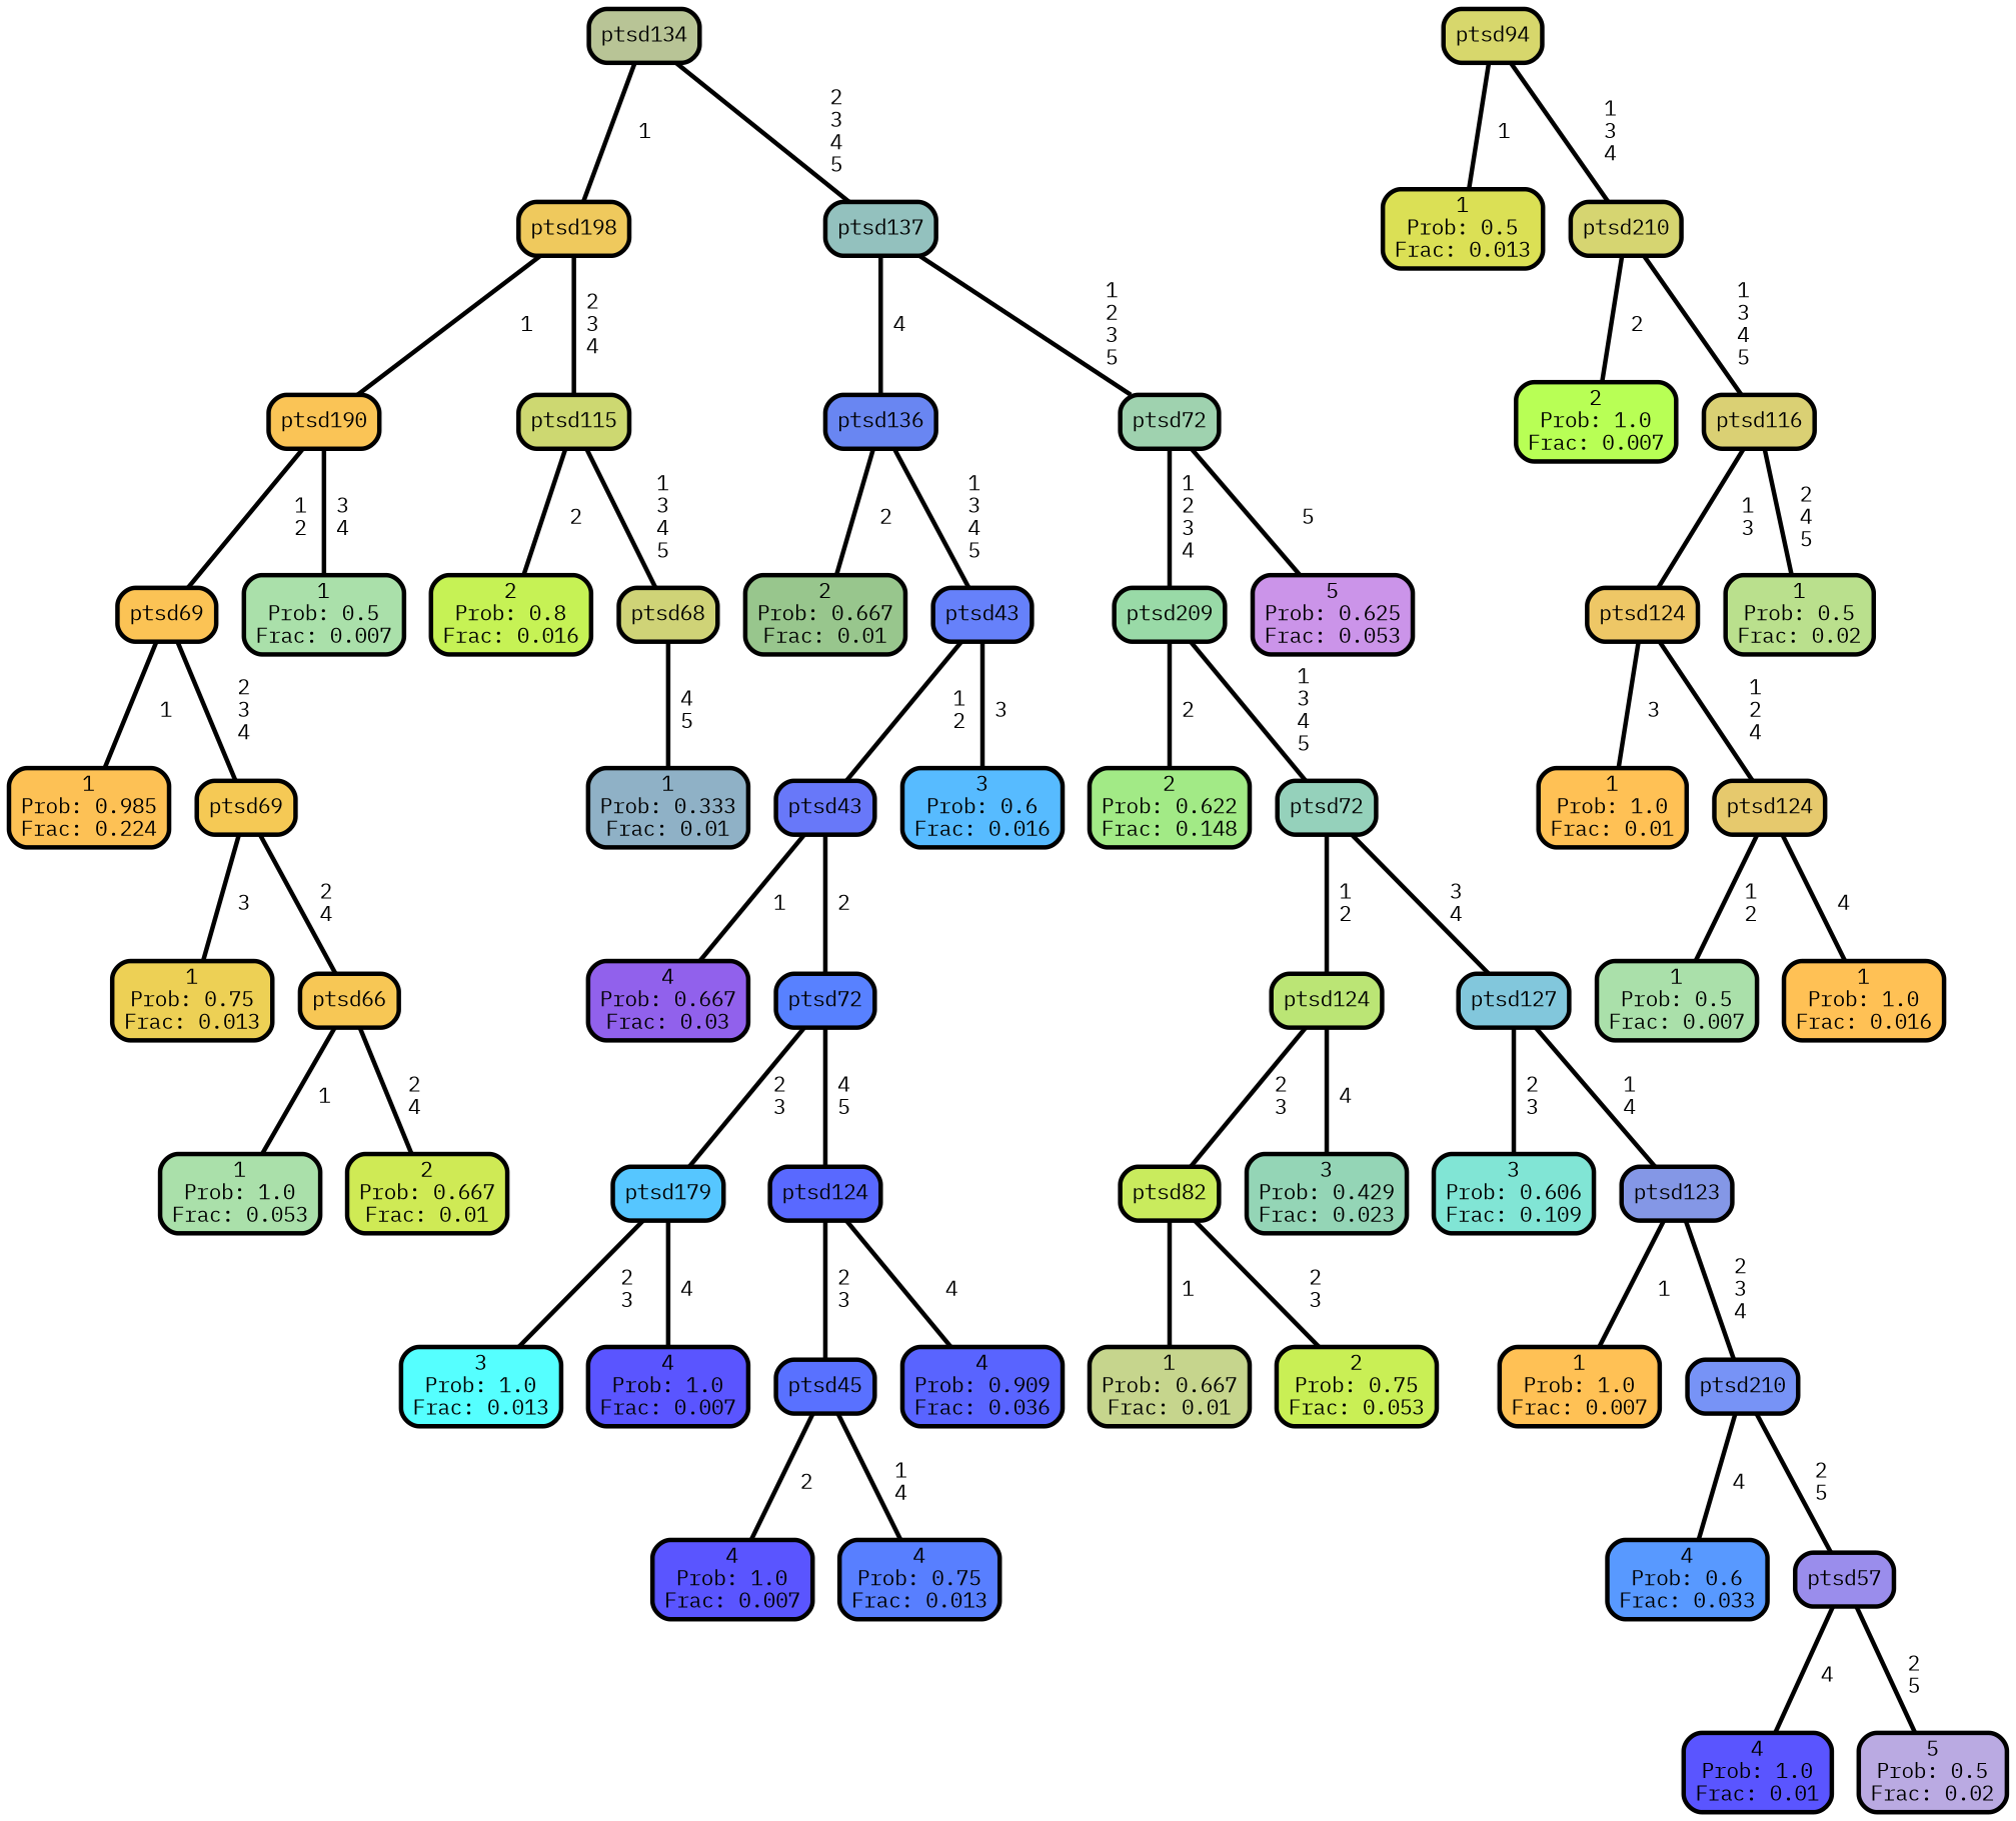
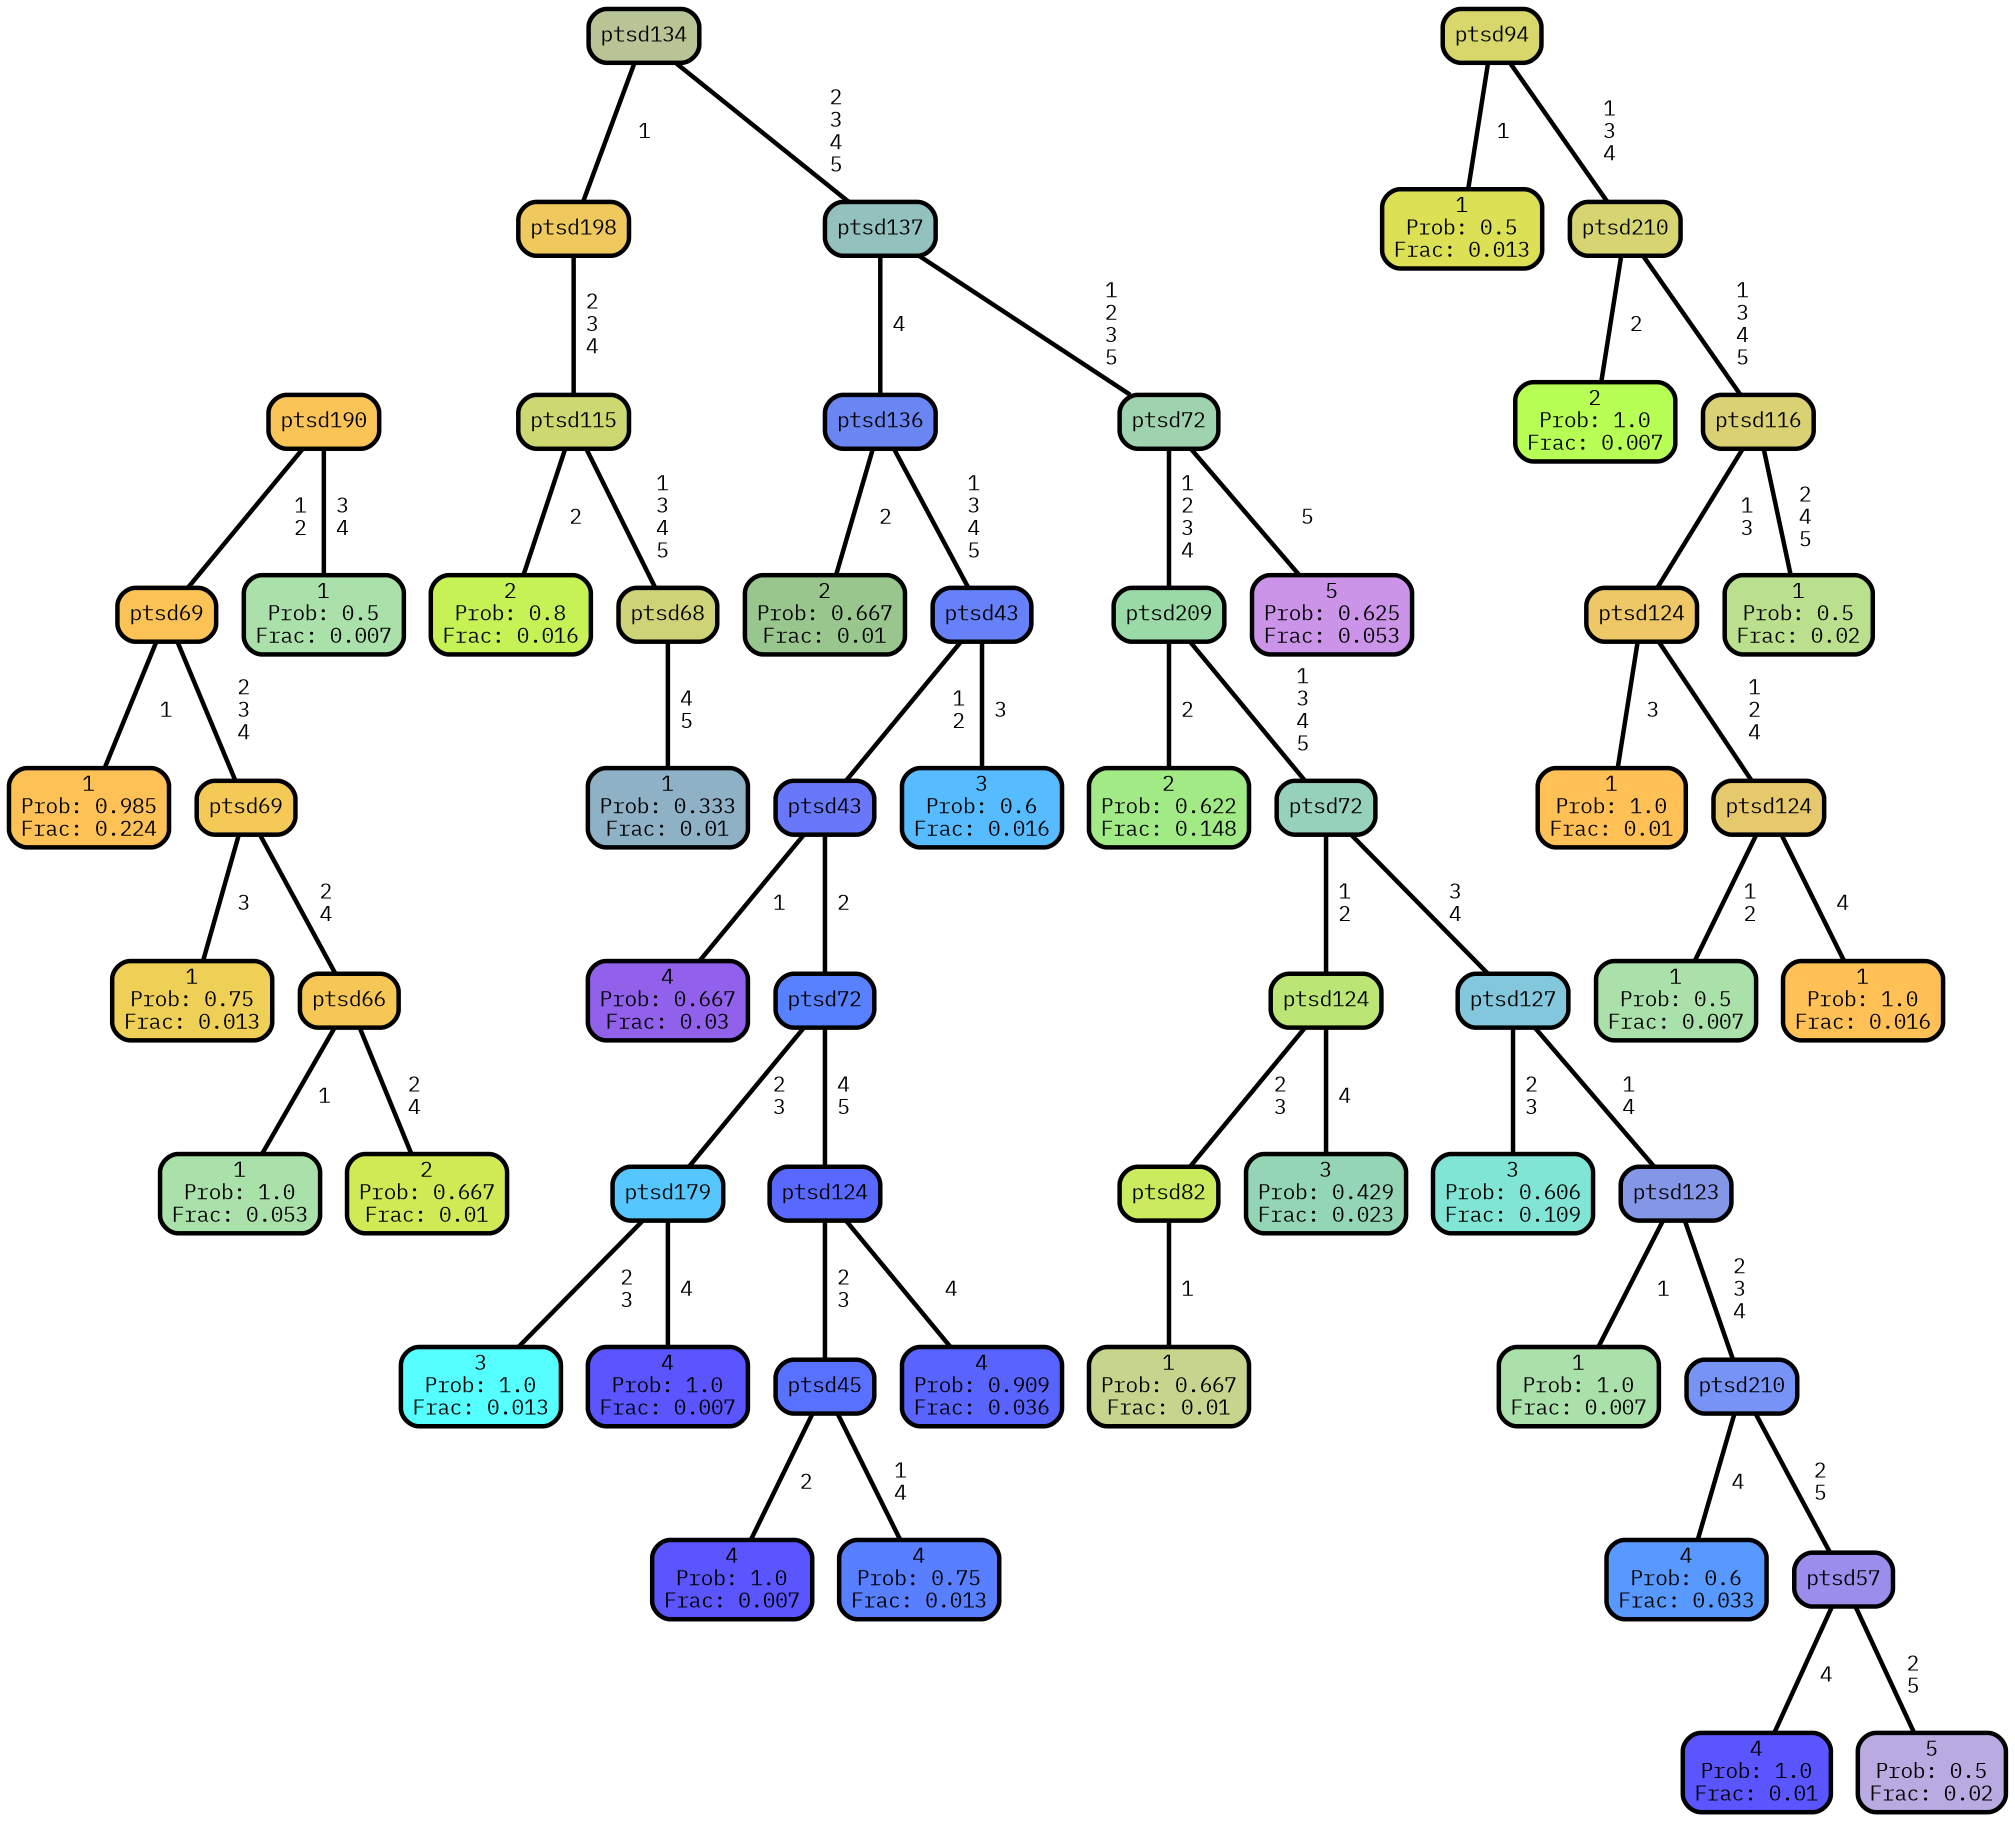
  graph {
    fontname="IBM Plex Mono"
    ranksep="0 equally"
    splines=straight
    node [color=black fillcolor="#aae0aa" fontcolor=black fontname="IBM Plex Mono" penwidth=3 shape=box style="filled, rounded"]
    edge [color=black fontname="IBM Plex Mono" penwidth=3]
    n1 [fillcolor="#fdc155" label="1\nProb: 0.985\nFrac: 0.224"]
    n2 [fillcolor="#fbc355" label=ptsd69]
    n3 [fillcolor="#f5c955" label=ptsd69]
    n4 [fillcolor="#edd055" label="1\nProb: 0.75\nFrac: 0.013"]
    n5 [fillcolor="#f7c755" label=ptsd66]
    n6 [label="1\nProb: 1.0\nFrac: 0.053"]
    n7 [fillcolor="#cfea55" label="2\nProb: 0.667\nFrac: 0.01"]
    n8 [fillcolor="#fac456" label=ptsd190]
    n9 [label="1\nProb: 0.5\nFrac: 0.007"]
    n10 [fillcolor="#efc95d" label=ptsd198]
    n11 [fillcolor="#cdd871" label=ptsd115]
    n12 [fillcolor="#c6f255" label="2\nProb: 0.8\nFrac: 0.016"]
    n13 [fillcolor="#cfd377" label=ptsd68]
    n14 [fillcolor="#8fb1c6" label="1\nProb: 0.333\nFrac: 0.01"]
    n15 [fillcolor="#dbe055" label="1\nProb: 0.5\nFrac: 0.013"]
    n16 [fillcolor="#d7d76c" label=ptsd94]
    n17 [fillcolor="#d6d571" label=ptsd210]
    n18 [fillcolor="#b8ff55" label="2\nProb: 1.0\nFrac: 0.007"]
    n19 [fillcolor="#dad074" label=ptsd116]
    n20 [fillcolor="#eec766" label=ptsd124]
    n21 [fillcolor="#bae08d" label="1\nProb: 0.5\nFrac: 0.02"]
    n22 [fillcolor="#ffc155" label="1\nProb: 1.0\nFrac: 0.01"]
    n23 [fillcolor="#e6c96d" label=ptsd124]
    n24 [label="1\nProb: 0.5\nFrac: 0.007"]
    n25 [fillcolor="#ffc155" label="1\nProb: 1.0\nFrac: 0.016"]
    n26 [fillcolor="#b8c496" label=ptsd134]
    n27 [fillcolor="#93c1be" label=ptsd137]
    n28 [fillcolor="#6986f2" label=ptsd136]
    n29 [fillcolor="#9fd2af" label=ptsd72]
    n30 [fillcolor="#98c68d" label="2\nProb: 0.667\nFrac: 0.01"]
    n31 [fillcolor="#6681fa" label=ptsd43]
    n32 [fillcolor="#6878f9" label=ptsd43]
    n33 [fillcolor="#57bbff" label="3\nProb: 0.6\nFrac: 0.016"]
    n34 [fillcolor="#9161ec" label="4\nProb: 0.667\nFrac: 0.03"]
    n35 [fillcolor="#5881ff" label=ptsd72]
    n36 [fillcolor="#56c6ff" label=ptsd179]
    n37 [fillcolor="#5969ff" label=ptsd124]
    n38 [fillcolor="#55ffff" label="3\nProb: 1.0\nFrac: 0.013"]
    n39 [fillcolor="#5a55ff" label="4\nProb: 1.0\nFrac: 0.007"]
    n40 [fillcolor="#5971ff" label=ptsd45]
    n41 [fillcolor="#5964ff" label="4\nProb: 0.909\nFrac: 0.036"]
    n42 [fillcolor="#5a55ff" label="4\nProb: 1.0\nFrac: 0.007"]
    n43 [fillcolor="#587fff" label="4\nProb: 0.75\nFrac: 0.013"]
    n44 [fillcolor="#99daa7" label=ptsd209]
    n45 [fillcolor="#cb94e9" label="5\nProb: 0.625\nFrac: 0.053"]
    n46 [fillcolor="#a2ea86" label="2\nProb: 0.622\nFrac: 0.148"]
    n47 [fillcolor="#95d1bb" label=ptsd72]
    n48 [fillcolor="#bbe575" label=ptsd124]
    n49 [fillcolor="#82c7dc" label=ptsd127]
    n50 [fillcolor="#c6d58d" label="1\nProb: 0.667\nFrac: 0.01"]
    n51 [fillcolor="#c9eb5d" label=ptsd82]
-   n52 [fillcolor="#c9ef55" label="2\nProb: 0.75\nFrac: 0.053"]
    n53 [fillcolor="#94d5b6" label="3\nProb: 0.429\nFrac: 0.023"]
    n54 [fillcolor="#81e5d5" label="3\nProb: 0.606\nFrac: 0.109"]
    n55 [fillcolor="#8497e6" label=ptsd123]
-   n56 [fillcolor="#ffc155" label="1\nProb: 1.0\nFrac: 0.007"]
+   n56 [label="1\nProb: 1.0\nFrac: 0.007"]
    n57 [fillcolor="#7793f6" label=ptsd210]
    n58 [fillcolor="#5899ff" label="4\nProb: 0.6\nFrac: 0.033"]
    n59 [fillcolor="#9a8dec" label=ptsd57]
    n60 [fillcolor="#5a55ff" label="4\nProb: 1.0\nFrac: 0.01"]
    n61 [fillcolor="#baaae2" label="5\nProb: 0.5\nFrac: 0.02"]
    subgraph sub_1 {
      rank=same
    }
    n2 -- n1 [label=" 1"]
    n2 -- n3 [label=" 2\n 3\n 4"]
    n3 -- n4 [label=" 3"]
    n3 -- n5 [label=" 2\n 4"]
    n5 -- n6 [label=" 1"]
    n5 -- n7 [label=" 2\n 4"]
    n8 -- n2 [label=" 1\n 2"]
    n8 -- n9 [label=" 3\n 4"]
-   n10 -- n8 [label=" 1"]
    n10 -- n11 [label=" 2\n 3\n 4"]
    n11 -- n12 [label=" 2"]
    n11 -- n13 [label=" 1\n 3\n 4\n 5"]
    n13 -- n14 [label=" 4\n 5"]
    n16 -- n15 [label=" 1"]
    n16 -- n17 [label=" 1\n 3\n 4"]
    n17 -- n18 [label=" 2"]
    n17 -- n19 [label=" 1\n 3\n 4\n 5"]
    n19 -- n20 [label=" 1\n 3"]
    n19 -- n21 [label=" 2\n 4\n 5"]
    n20 -- n22 [label=" 3"]
    n20 -- n23 [label=" 1\n 2\n 4"]
    n23 -- n24 [label=" 1\n 2"]
    n23 -- n25 [label=" 4"]
    n26 -- n10 [label=" 1"]
    n26 -- n27 [label=" 2\n 3\n 4\n 5"]
    n27 -- n28 [label=" 4"]
    n27 -- n29 [label=" 1\n 2\n 3\n 5"]
    n28 -- n30 [label=" 2"]
    n28 -- n31 [label=" 1\n 3\n 4\n 5"]
    n29 -- n44 [label=" 1\n 2\n 3\n 4"]
    n29 -- n45 [label=" 5"]
    n31 -- n32 [label=" 1\n 2"]
    n31 -- n33 [label=" 3"]
    n32 -- n34 [label=" 1"]
    n32 -- n35 [label=" 2"]
    n35 -- n36 [label=" 2\n 3"]
    n35 -- n37 [label=" 4\n 5"]
    n36 -- n38 [label=" 2\n 3"]
    n36 -- n39 [label=" 4"]
    n37 -- n40 [label=" 2\n 3"]
    n37 -- n41 [label=" 4"]
    n40 -- n42 [label=" 2"]
    n40 -- n43 [label=" 1\n 4"]
    n44 -- n46 [label=" 2"]
    n44 -- n47 [label=" 1\n 3\n 4\n 5"]
    n47 -- n48 [label=" 1\n 2"]
    n47 -- n49 [label=" 3\n 4"]
    n48 -- n51 [label=" 2\n 3"]
    n48 -- n53 [label=" 4"]
    n49 -- n54 [label=" 2\n 3"]
    n49 -- n55 [label=" 1\n 4"]
    n51 -- n50 [label=" 1"]
-   n51 -- n52 [label=" 2\n 3"]
    n55 -- n56 [label=" 1"]
    n55 -- n57 [label=" 2\n 3\n 4"]
    n57 -- n58 [label=" 4"]
    n57 -- n59 [label=" 2\n 5"]
    n59 -- n60 [label=" 4"]
    n59 -- n61 [label=" 2\n 5"]
  }
